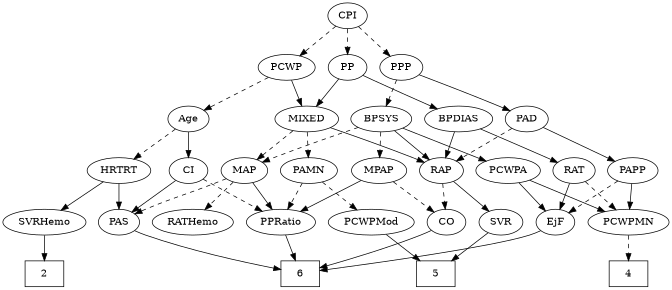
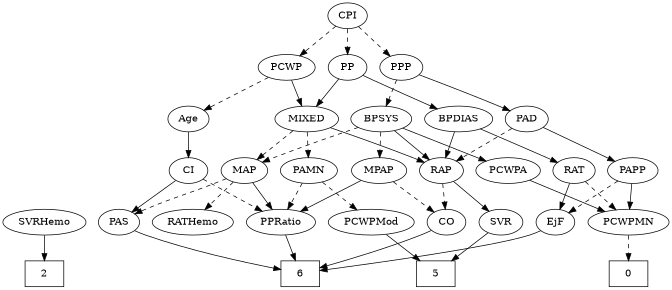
  strict digraph {
    edge [style=solid]
    2 [height=0.5 shape=box width=0.75]
    n2 [height=0.5 label=6 shape=box width=0.75]
-   4 [height=0.5 shape=box width=0.75]
+   4 [height=0.5 shape=box width=0.75 label=0]
    5 [height=0.5 shape=box width=0.75]
    Age [height=0.5 width=0.75]
    CI [height=0.5 width=0.75]
-   HRTRT [height=0.5 width=1.1013]
    PPRatio [height=0.5 width=1.1013]
    PAS [height=0.5 width=0.75]
    SVRHemo [height=0.5 width=1.3902]
    EjF [height=0.5 width=0.75]
    RAP [height=0.5 width=0.77632]
    CO [height=0.5 width=0.75]
    SVR [height=0.5 width=0.77632]
    MIXED [height=0.5 width=1.1193]
    PAMN [height=0.5 width=1.011]
    MAP [height=0.5 width=0.84854]
    PCWPMod [height=0.5 width=1.4443]
    RATHemo [height=0.5 width=1.3721]
    MPAP [height=0.5 width=0.97491]
    BPSYS [height=0.5 width=1.0471]
    PCWPA [height=0.5 width=1.1555]
    PCWPMN [height=0.5 width=1.3902]
    PAD [height=0.5 width=0.79437]
    PAPP [height=0.5 width=0.88464]
    CPI [height=0.5 width=0.75]
    PP [height=0.5 width=0.75]
    PPP [height=0.5 width=0.75]
    PCWP [height=0.5 width=0.97491]
    BPDIAS [height=0.5 width=1.1735]
    RAT [height=0.5 width=0.75827]
    Age -> CI
-   Age -> HRTRT [style=dashed]
    CI -> PPRatio [style=dashed]
    CI -> PAS
-   HRTRT -> PAS
-   HRTRT -> SVRHemo
    PPRatio -> n2
    PAS -> n2
    SVRHemo -> 2
    EjF -> n2
    RAP -> CO [style=dashed]
    RAP -> SVR
    CO -> n2
    SVR -> 5
    MIXED -> RAP
    MIXED -> PAMN [style=dashed]
    MIXED -> MAP [style=dashed]
    PAMN -> PPRatio [style=dashed]
    PAMN -> PCWPMod [style=dashed]
    MAP -> PPRatio
    MAP -> PAS [style=dashed]
    MAP -> RATHemo [style=dashed]
    PCWPMod -> 5
    MPAP -> PPRatio
    MPAP -> CO [style=dashed]
    BPSYS -> RAP
    BPSYS -> MAP [style=dashed]
    BPSYS -> MPAP [style=dashed]
    BPSYS -> PCWPA
-   PCWPA -> EjF
    PCWPA -> PCWPMN
    PCWPMN -> 4 [style=dashed]
    PAD -> RAP [style=dashed]
    PAD -> PAPP
    PAPP -> EjF [style=dashed]
    PAPP -> PCWPMN
    CPI -> PP [style=dashed]
    CPI -> PPP [style=dashed]
    CPI -> PCWP [style=dashed]
    PP -> MIXED
    PP -> BPDIAS
    PPP -> BPSYS [style=dashed]
    PPP -> PAD
    PCWP -> Age [style=dashed]
    PCWP -> MIXED
    BPDIAS -> RAP
    BPDIAS -> RAT
    RAT -> EjF
    RAT -> PCWPMN [style=dashed]
  }
